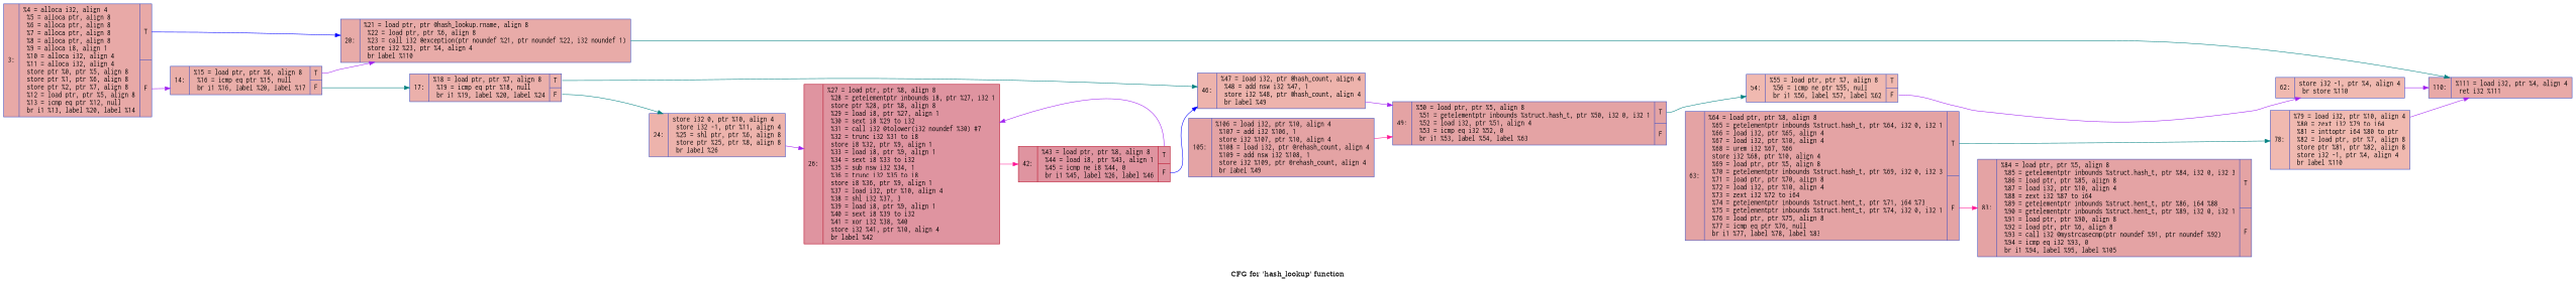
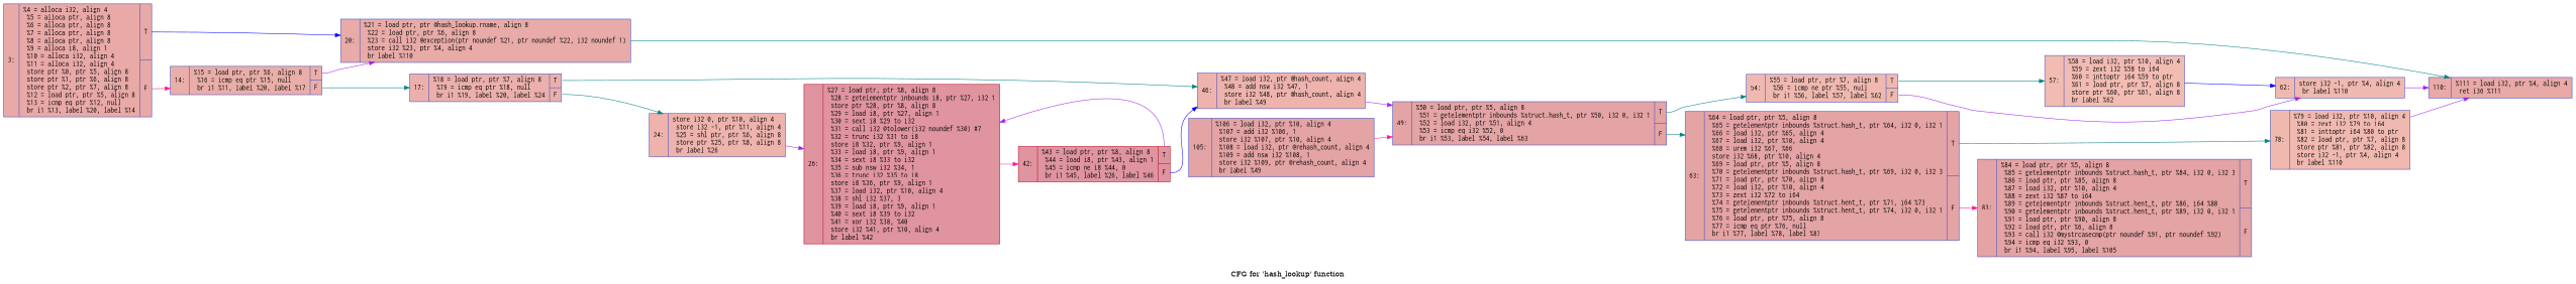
  digraph {
    label="CFG for 'hash_lookup' function"
    rankdir=LR
    node [color="#3d50c3ff" fillcolor="#c32e3170" fontname=Courier shape=record style=filled]
    edge [color=teal]
    n1 [fillcolor="#ca3b3770" label="{3:\l|  %4 = alloca i32, align 4\l  %5 = alloca ptr, align 8\l  %6 = alloca ptr, align 8\l  %7 = alloca ptr, align 8\l  %8 = alloca ptr, align 8\l  %9 = alloca i8, align 1\l  %10 = alloca i32, align 4\l  %11 = alloca i32, align 4\l  store ptr %0, ptr %5, align 8\l  store ptr %1, ptr %6, align 8\l  store ptr %2, ptr %7, align 8\l  %12 = load ptr, ptr %5, align 8\l  %13 = icmp eq ptr %12, null\l  br i1 %13, label %20, label %14\l|{<s0>T|<s1>F}}"]
    n2 [fillcolor="#cc403a70" label="{20:\l|  %21 = load ptr, ptr @hash_lookup.rname, align 8\l  %22 = load ptr, ptr %6, align 8\l  %23 = call i32 @exception(ptr noundef %21, ptr noundef %22, i32 noundef 1)\l  store i32 %23, ptr %4, align 4\l  br label %110\l}"]
-   n3 [fillcolor="#d0473d70" label="{14:\l|  %15 = load ptr, ptr %6, align 8\l  %16 = icmp eq ptr %15, null\l  br i1 %16, label %20, label %17\l|{<s0>T|<s1>F}}"]
-   n4 [fillcolor="#ca3b3770" label="{110:\l|  %111 = load i32, ptr %4, align 4\l  ret i32 %111\l}"]
+   n3 [fillcolor="#d0473d70" label="{14:\l|  %15 = load ptr, ptr %6, align 8\l  %16 = icmp eq ptr %15, null\l  br i1 %11, label %20, label %17\l|{<s0>T|<s1>F}}"]
+   n4 [fillcolor="#ca3b3770" label="{110:\l|  %111 = load i32, ptr %4, align 4\l  ret i36 %111\l}"]
    n5 [fillcolor="#d24b4070" label="{17:\l|  %18 = load ptr, ptr %7, align 8\l  %19 = icmp eq ptr %18, null\l  br i1 %19, label %20, label %24\l|{<s0>T|<s1>F}}"]
    n6 [fillcolor="#d6524470" label="{24:\l|  store i32 0, ptr %10, align 4\l  store i32 -1, ptr %11, align 4\l  %25 = shl ptr, ptr %6, align 8\l  store ptr %25, ptr %8, align 8\l  br label %26\l}"]
    n7 [fillcolor="#d6524470" label="{46:\l|  %47 = load i32, ptr @hash_count, align 4\l  %48 = add nsw i32 %47, 1\l  store i32 %48, ptr @hash_count, align 4\l  br label %49\l}"]
    n8 [color="#b70d28ff" fillcolor="#b70d2870" label="{26:\l|  %27 = load ptr, ptr %8, align 8\l  %28 = getelementptr inbounds i8, ptr %27, i32 1\l  store ptr %28, ptr %8, align 8\l  %29 = load i8, ptr %27, align 1\l  %30 = sext i8 %29 to i32\l  %31 = call i32 @tolower(i32 noundef %30) #7\l  %32 = trunc i32 %31 to i8\l  store i8 %32, ptr %9, align 1\l  %33 = load i8, ptr %9, align 1\l  %34 = sext i8 %33 to i32\l  %35 = sub nsw i32 %34, 1\l  %36 = trunc i32 %35 to i8\l  store i8 %36, ptr %9, align 1\l  %37 = load i32, ptr %10, align 4\l  %38 = shl i32 %37, 3\l  %39 = load i8, ptr %9, align 1\l  %40 = sext i8 %39 to i32\l  %41 = xor i32 %38, %40\l  store i32 %41, ptr %10, align 4\l  br label %42\l}"]
    n9 [color="#b70d28ff" fillcolor="#b70d2870" label="{42:\l|  %43 = load ptr, ptr %8, align 8\l  %44 = load i8, ptr %43, align 1\l  %45 = icmp ne i8 %44, 0\l  br i1 %45, label %26, label %46\l|{<s0>T|<s1>F}}"]
    n10 [label="{49:\l|  %50 = load ptr, ptr %5, align 8\l  %51 = getelementptr inbounds %struct.hash_t, ptr %50, i32 0, i32 1\l  %52 = load i32, ptr %51, align 4\l  %53 = icmp eq i32 %52, 0\l  br i1 %53, label %54, label %63\l|{<s0>T|<s1>F}}"]
    n11 [fillcolor="#de614d70" label="{54:\l|  %55 = load ptr, ptr %7, align 8\l  %56 = icmp ne ptr %55, null\l  br i1 %56, label %57, label %62\l|{<s0>T|<s1>F}}"]
-   n12 [label="{63:\l|  %64 = load ptr, ptr %8, align 8\l  %65 = getelementptr inbounds %struct.hash_t, ptr %64, i32 0, i32 1\l  %66 = load i32, ptr %65, align 4\l  %67 = load i32, ptr %10, align 4\l  %68 = urem i32 %67, %66\l  store i32 %68, ptr %10, align 4\l  %69 = load ptr, ptr %5, align 8\l  %70 = getelementptr inbounds %struct.hash_t, ptr %69, i32 0, i32 3\l  %71 = load ptr, ptr %70, align 8\l  %72 = load i32, ptr %10, align 4\l  %73 = zext i32 %72 to i64\l  %74 = getelementptr inbounds %struct.hent_t, ptr %71, i64 %73\l  %75 = getelementptr inbounds %struct.hent_t, ptr %74, i32 0, i32 1\l  %76 = load ptr, ptr %75, align 8\l  %77 = icmp eq ptr %76, null\l  br i1 %77, label %78, label %83\l|{<s0>T|<s1>F}}"]
-   n14 [fillcolor="#de614d70" label="{62:\l|  store i32 -1, ptr %4, align 4\l  br store %110\l}"]
+   n12 [label="{63:\l|  %64 = load ptr, ptr %5, align 8\l  %65 = getelementptr inbounds %struct.hash_t, ptr %64, i32 0, i32 1\l  %66 = load i32, ptr %65, align 4\l  %67 = load i32, ptr %10, align 4\l  %68 = urem i32 %67, %66\l  store i32 %68, ptr %10, align 4\l  %69 = load ptr, ptr %5, align 8\l  %70 = getelementptr inbounds %struct.hash_t, ptr %69, i32 0, i32 3\l  %71 = load ptr, ptr %70, align 8\l  %72 = load i32, ptr %10, align 4\l  %73 = zext i32 %72 to i64\l  %74 = getelementptr inbounds %struct.hent_t, ptr %71, i64 %73\l  %75 = getelementptr inbounds %struct.hent_t, ptr %74, i32 0, i32 1\l  %76 = load ptr, ptr %75, align 8\l  %77 = icmp eq ptr %76, null\l  br i1 %77, label %78, label %83\l|{<s0>T|<s1>F}}"]
+   n13 [fillcolor="#e1675170" label="{57:\l|  %58 = load i32, ptr %10, align 4\l  %59 = zext i32 %58 to i64\l  %60 = inttoptr i64 %59 to ptr\l  %61 = load ptr, ptr %7, align 8\l  store ptr %60, ptr %61, align 8\l  br label %62\l}"]
+   n14 [fillcolor="#de614d70" label="{62:\l|  store i32 -1, ptr %4, align 4\l  br label %110\l}"]
    n15 [fillcolor="#de614d70" label="{78:\l|  %79 = load i32, ptr %10, align 4\l  %80 = zext i32 %79 to i64\l  %81 = inttoptr i64 %80 to ptr\l  %82 = load ptr, ptr %7, align 8\l  store ptr %81, ptr %82, align 8\l  store i32 -1, ptr %4, align 4\l  br label %110\l}"]
    n16 [label="{83:\l|  %84 = load ptr, ptr %5, align 8\l  %85 = getelementptr inbounds %struct.hash_t, ptr %84, i32 0, i32 3\l  %86 = load ptr, ptr %85, align 8\l  %87 = load i32, ptr %10, align 4\l  %88 = zext i32 %87 to i64\l  %89 = getelementptr inbounds %struct.hent_t, ptr %86, i64 %88\l  %90 = getelementptr inbounds %struct.hent_t, ptr %89, i32 0, i32 1\l  %91 = load ptr, ptr %90, align 8\l  %92 = load ptr, ptr %6, align 8\l  %93 = call i32 @mystrcasecmp(ptr noundef %91, ptr noundef %92)\l  %94 = icmp eq i32 %93, 0\l  br i1 %94, label %95, label %105\l|{<s0>T|<s1>F}}"]
    n17 [label="{105:\l|  %106 = load i32, ptr %10, align 4\l  %107 = add i32 %106, 1\l  store i32 %107, ptr %10, align 4\l  %108 = load i32, ptr @rehash_count, align 4\l  %109 = add nsw i32 %108, 1\l  store i32 %109, ptr @rehash_count, align 4\l  br label %49\l}"]
    n1 -> n2 [color=blue tailport=s0]
-   n1 -> n3 [color=purple tailport=s1]
+   n1 -> n3 [color=deeppink tailport=s1]
    n2 -> n4
    n3 -> n2 [color=purple tailport=s0]
    n3 -> n5 [tailport=s1]
    n5 -> n6 [tailport=s1]
    n5 -> n7 [tailport=s0]
    n6 -> n8 [color=purple]
    n7 -> n10 [color=purple]
    n8 -> n9 [color=deeppink]
    n9 -> n7 [color=blue tailport=s1]
    n9 -> n8 [color=purple tailport=s0]
    n10 -> n11 [tailport=s0]
+   n10 -> n12 [tailport=s1]
+   n11 -> n13 [tailport=s0]
    n11 -> n14 [color=purple tailport=s1]
    n12 -> n15 [tailport=s0]
    n12 -> n16 [color=deeppink tailport=s1]
+   n13 -> n14 [color=blue]
    n14 -> n4 [color=purple]
    n15 -> n4 [color=purple]
    n17 -> n10 [color=deeppink]
  }
